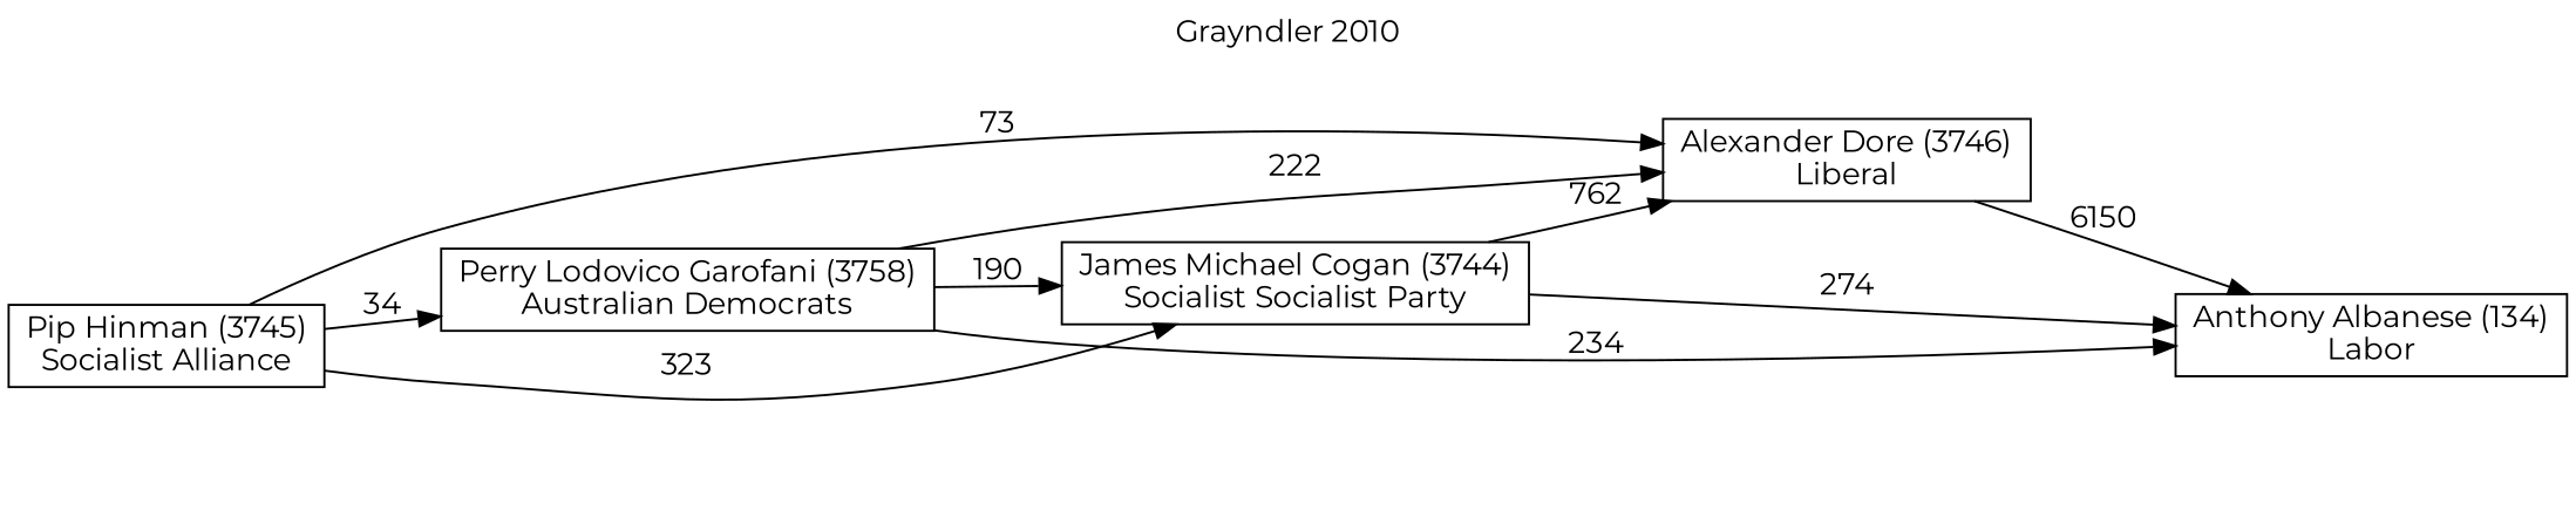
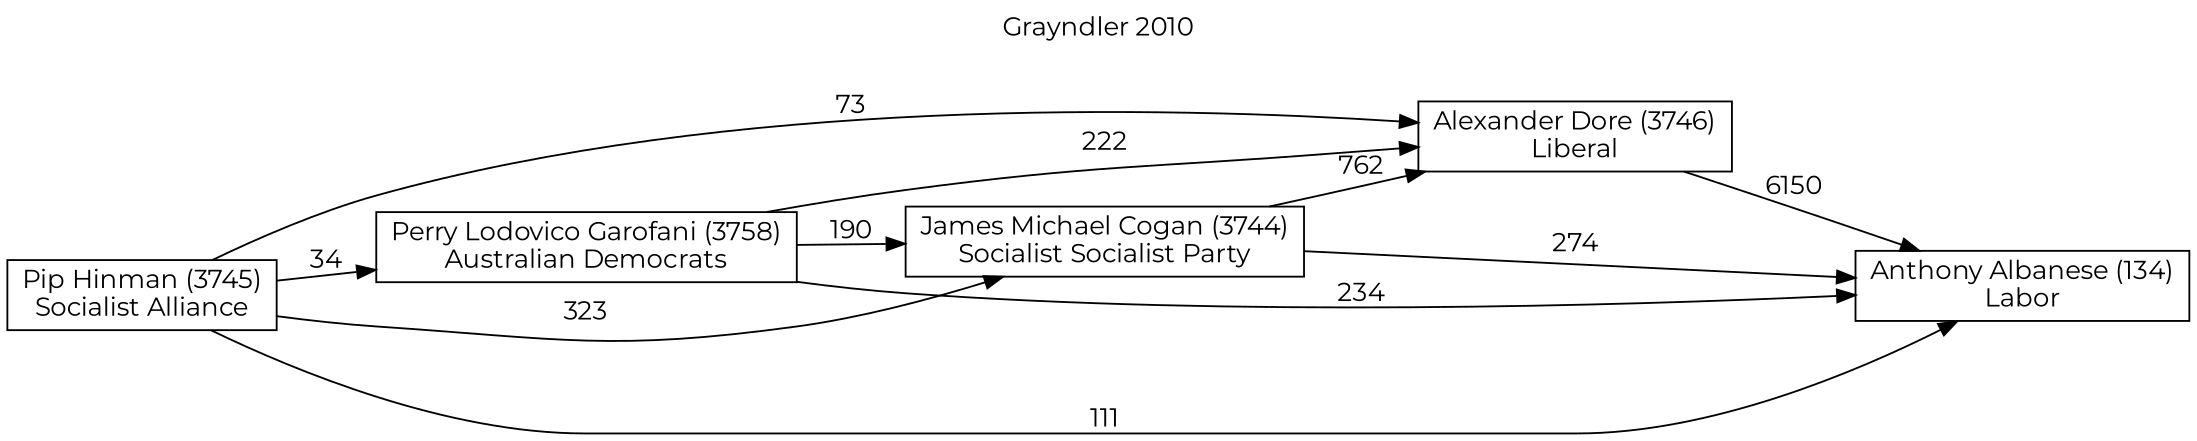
  digraph {
    fontname=Montserrat
    label="Grayndler 2010"
    labelloc=t
    mclimit=10
    rankdir=LR
    node [fontname=Montserrat shape=box]
    edge [fontname=Montserrat]
    n1 [label="Anthony Albanese (134)\nLabor"]
    n2 [label="Alexander Dore (3746)\nLiberal"]
    n3 [label="James Michael Cogan (3744)\nSocialist Socialist Party"]
    n4 [label="Perry Lodovico Garofani (3758)\nAustralian Democrats"]
    n5 [label="Pip Hinman (3745)\nSocialist Alliance"]
    n2 -> n1 [label=6150]
    n3 -> n1 [label=274]
    n3 -> n2 [label=762]
    n4 -> n1 [label=234]
    n4 -> n2 [label=222]
    n4 -> n3 [label=190]
+   n5 -> n1 [label=111]
    n5 -> n2 [label=73]
    n5 -> n3 [label=323]
    n5 -> n4 [label=34]
  }
